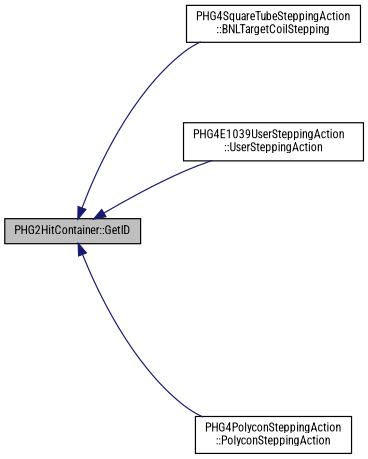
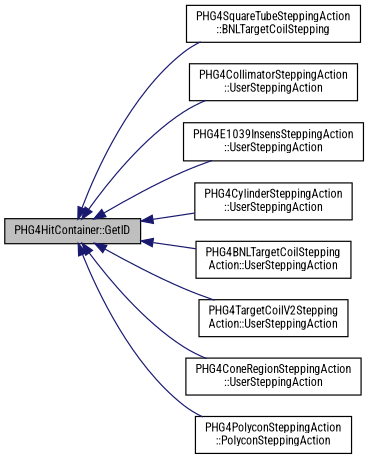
  digraph {
    fontname="Roboto Condensed"
    rankdir=LR
    node [color=black fontname="Roboto Condensed" fontsize=10 shape=record]
    edge [color=midnightblue dir=back fontname="Roboto Condensed" fontsize=10 labelfontname=FreeSans labelfontsize=10 style=solid]
-   n1 [fillcolor=grey75 fontcolor=black height=0.2 label="PHG2HitContainer::GetID" style=filled width=0.4]
+   n1 [fillcolor=grey75 fontcolor=black height=0.2 label="PHG4HitContainer::GetID" style=filled width=0.4]
    n2 [height=0.2 label="PHG4SquareTubeSteppingAction\l::BNLTargetCoilStepping" width=0.4]
-   n4 [height=0.2 label="PHG4E1039UserSteppingAction\l::UserSteppingAction" width=0.4]
+   n3 [height=0.2 label="PHG4CollimatorSteppingAction\l::UserSteppingAction" width=0.4]
+   n4 [height=0.2 label="PHG4E1039InsensSteppingAction\l::UserSteppingAction" width=0.4]
+   n5 [height=0.2 label="PHG4CylinderSteppingAction\l::UserSteppingAction" width=0.4]
+   n6 [height=0.2 label="PHG4BNLTargetCoilStepping\lAction::UserSteppingAction" width=0.4]
+   n7 [height=0.2 label="PHG4TargetCoilV2Stepping\lAction::UserSteppingAction" width=0.4]
+   n8 [height=0.2 label="PHG4ConeRegionSteppingAction\l::UserSteppingAction" width=0.4]
    n9 [height=0.2 label="PHG4PolyconSteppingAction\l::PolyconSteppingAction" width=0.4]
    n1 -> n2
+   n1 -> n3
    n1 -> n4
+   n1 -> n5
+   n1 -> n6
+   n1 -> n7
+   n1 -> n8
    n1 -> n9
  }
